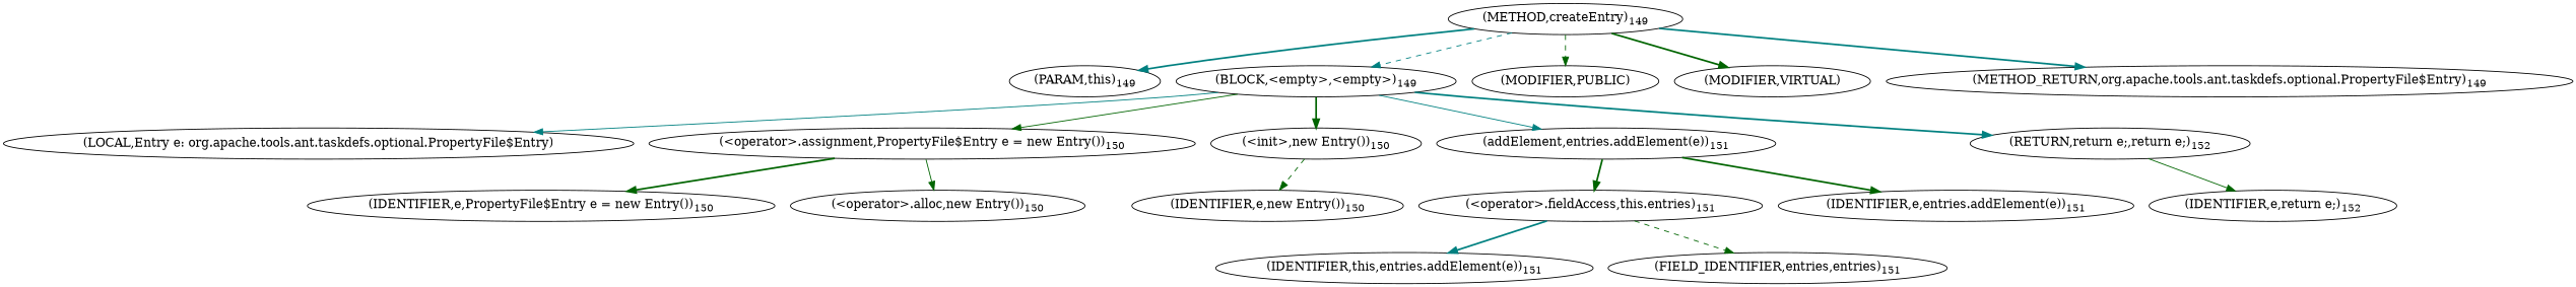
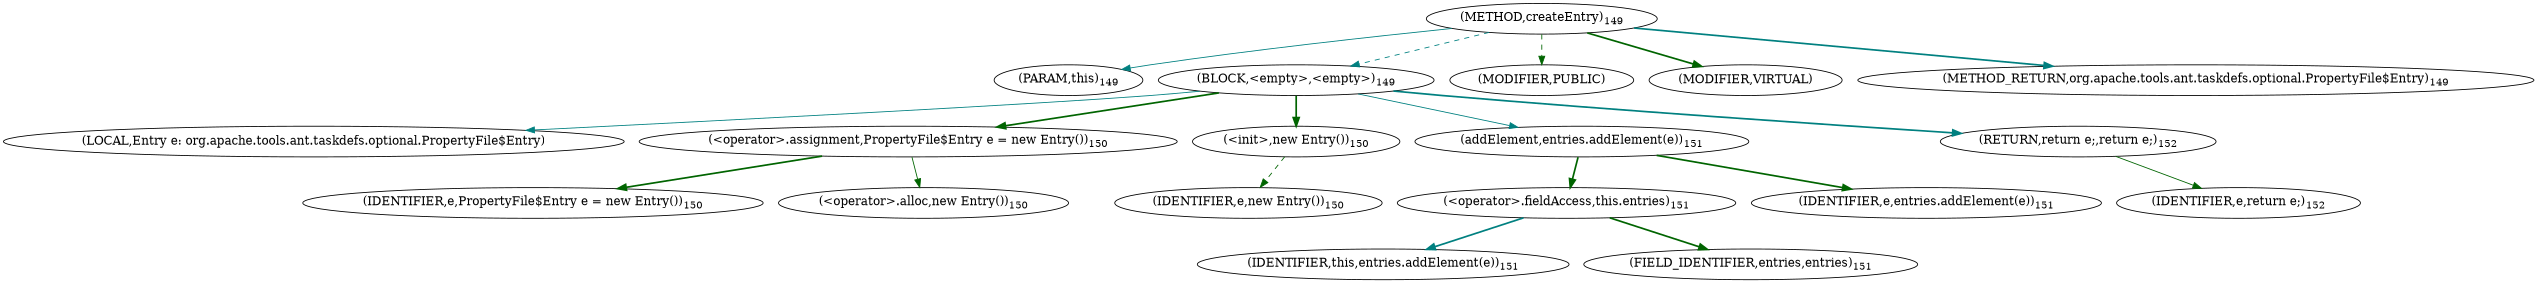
  digraph {
    edge [color=darkgreen style=bold]
    n1 [label=<(METHOD,createEntry)<SUB>149</SUB>>]
    n2 [label=<(PARAM,this)<SUB>149</SUB>>]
    n3 [label=<(BLOCK,&lt;empty&gt;,&lt;empty&gt;)<SUB>149</SUB>>]
    n4 [label=<(MODIFIER,PUBLIC)>]
    n5 [label=<(MODIFIER,VIRTUAL)>]
    n6 [label=<(METHOD_RETURN,org.apache.tools.ant.taskdefs.optional.PropertyFile$Entry)<SUB>149</SUB>>]
    n7 [label=<(LOCAL,Entry e: org.apache.tools.ant.taskdefs.optional.PropertyFile$Entry)>]
    n8 [label=<(&lt;operator&gt;.assignment,PropertyFile$Entry e = new Entry())<SUB>150</SUB>>]
    n9 [label=<(&lt;init&gt;,new Entry())<SUB>150</SUB>>]
    n10 [label=<(addElement,entries.addElement(e))<SUB>151</SUB>>]
    n11 [label=<(RETURN,return e;,return e;)<SUB>152</SUB>>]
    n12 [label=<(IDENTIFIER,e,PropertyFile$Entry e = new Entry())<SUB>150</SUB>>]
    n13 [label=<(&lt;operator&gt;.alloc,new Entry())<SUB>150</SUB>>]
    n14 [label=<(IDENTIFIER,e,new Entry())<SUB>150</SUB>>]
    n15 [label=<(&lt;operator&gt;.fieldAccess,this.entries)<SUB>151</SUB>>]
    n16 [label=<(IDENTIFIER,e,entries.addElement(e))<SUB>151</SUB>>]
    n17 [label=<(IDENTIFIER,e,return e;)<SUB>152</SUB>>]
    n18 [label=<(IDENTIFIER,this,entries.addElement(e))<SUB>151</SUB>>]
    n19 [label=<(FIELD_IDENTIFIER,entries,entries)<SUB>151</SUB>>]
-   n1 -> n2 [color=teal]
+   n1 -> n2 [color=teal style=solid]
    n1 -> n3 [color=teal style=dashed]
    n1 -> n4 [style=dashed]
    n1 -> n5
    n1 -> n6 [color=teal]
    n3 -> n7 [color=teal style=solid]
-   n3 -> n8 [style=solid]
+   n3 -> n8
    n3 -> n9
    n3 -> n10 [color=teal style=solid]
    n3 -> n11 [color=teal]
    n8 -> n12
    n8 -> n13 [style=solid]
    n9 -> n14 [style=dashed]
    n10 -> n15
    n10 -> n16
    n11 -> n17 [style=solid]
    n15 -> n18 [color=teal]
-   n15 -> n19 [style=dashed]
+   n15 -> n19
  }
